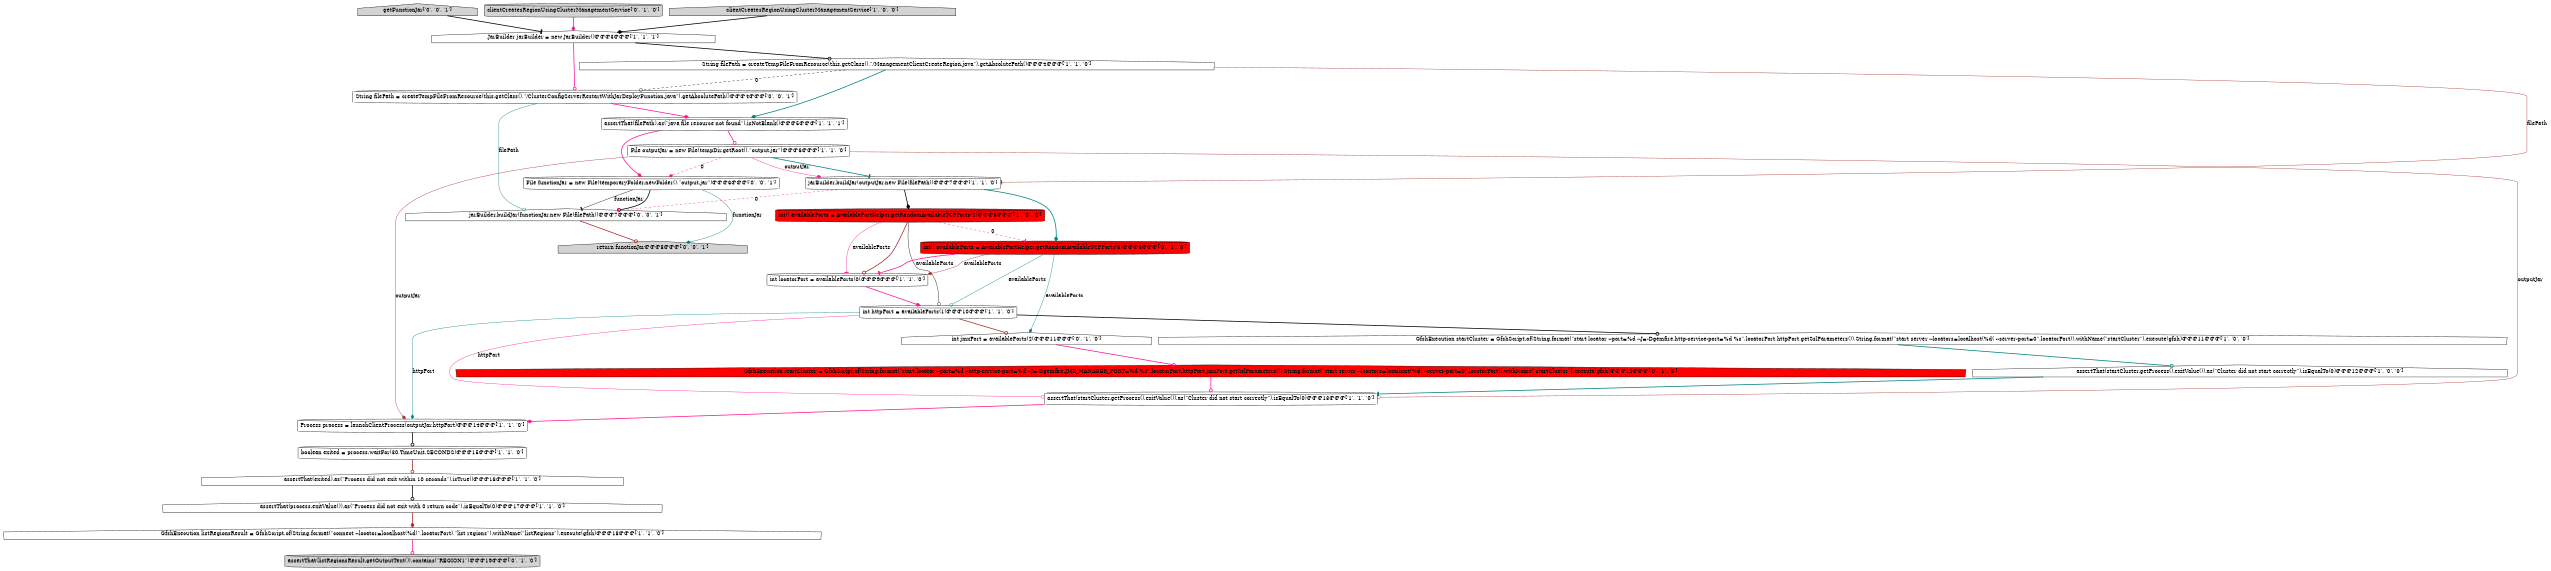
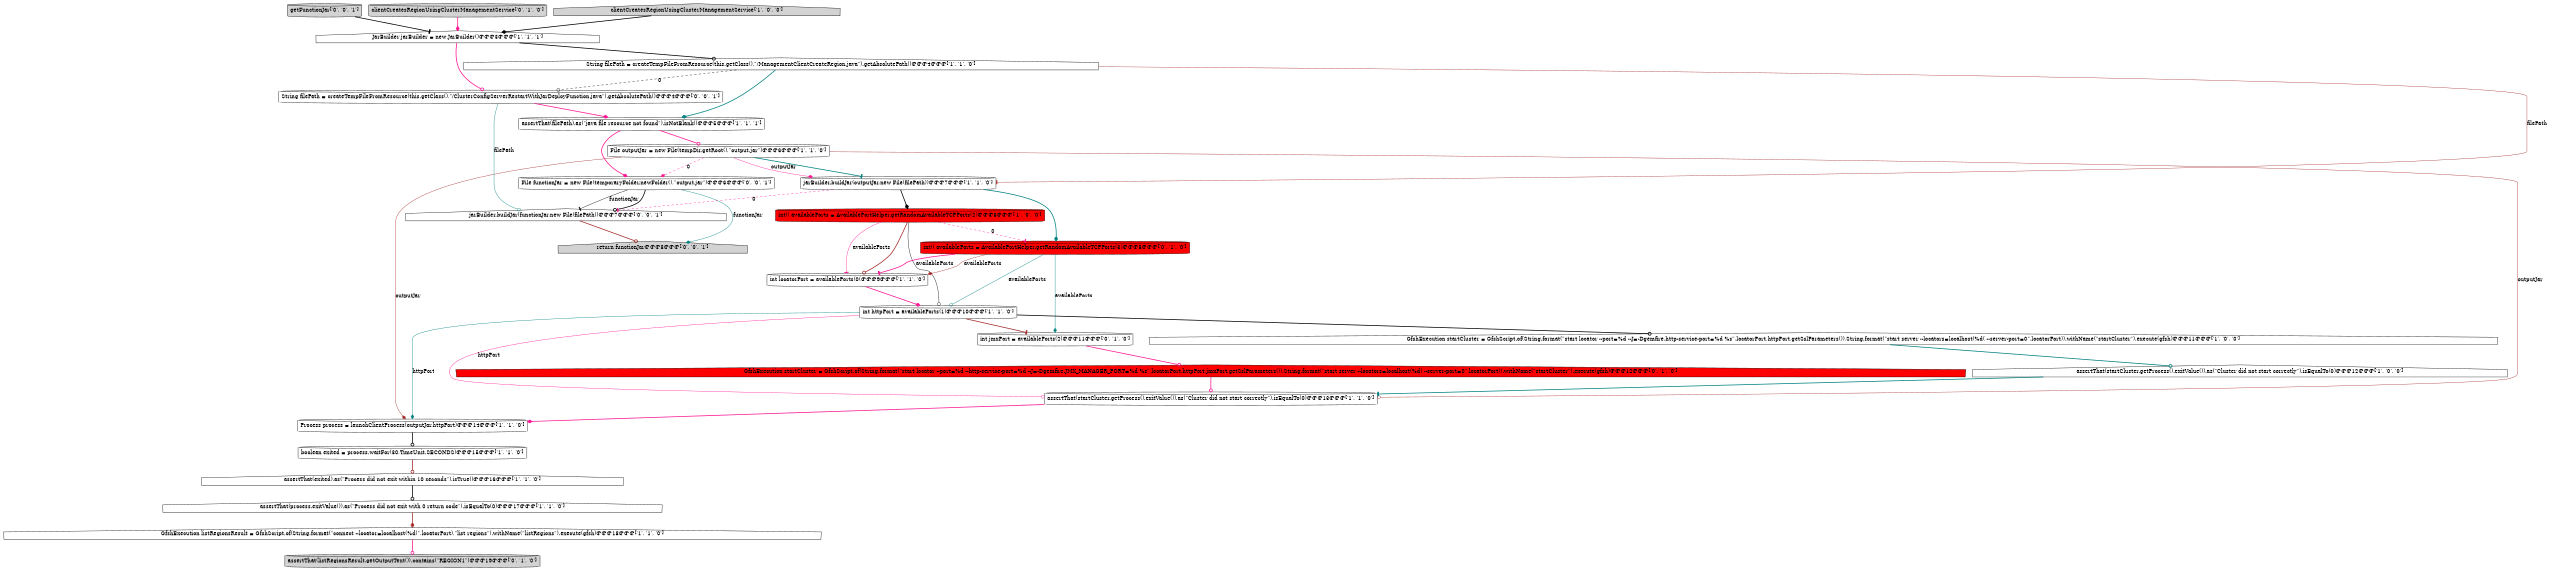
  digraph {
    node [fillcolor=white shape=cylinder style=filled]
    edge [arrowhead=odot color=deeppink style=bold]
    n1 [label="jarBuilder.buildJar(functionJar,new File(filePath))@@@7@@@['0', '0', '1']" shape=house]
    n2 [fillcolor=lightgray label="return functionJar@@@8@@@['0', '0', '1']" shape=house]
    n3 [label="assertThat(filePath).as(\"java file resource not found\").isNotBlank()@@@5@@@['1', '1', '1']"]
    n4 [label="File functionJar = new File(temporaryFolder.newFolder(),\"output.jar\")@@@6@@@['0', '0', '1']"]
    n5 [label="File outputJar = new File(tempDir.getRoot(),\"output.jar\")@@@6@@@['1', '1', '0']"]
    n6 [label="assertThat(startCluster.getProcess().exitValue()).as(\"Cluster did not start correctly\").isEqualTo(0)@@@13@@@['1', '1', '0']"]
    n7 [label="Process process = launchClientProcess(outputJar,httpPort)@@@14@@@['1', '1', '0']"]
    n8 [label="jarBuilder.buildJar(outputJar,new File(filePath))@@@7@@@['1', '1', '0']"]
    n9 [label="boolean exited = process.waitFor(30,TimeUnit.SECONDS)@@@15@@@['1', '1', '0']"]
    n10 [label="assertThat(exited).as(\"Process did not exit within 10 seconds\").isTrue()@@@16@@@['1', '1', '0']" shape=house]
    n11 [label="assertThat(process.exitValue()).as(\"Process did not exit with 0 return code\").isEqualTo(0)@@@17@@@['1', '1', '0']" shape=house]
    n12 [fillcolor=red label="GfshExecution startCluster = GfshScript.of(String.format(\"start locator --port=%d --http-service-port=%d --J=-Dgemfire.JMX_MANAGER_PORT=%d %s\",locatorPort,httpPort,jmxPort,getSslParameters()),String.format(\"start server --locators=localhost(%d( --server-port=0\",locatorPort)).withName(\"startCluster\").execute(gfsh)@@@12@@@['0', '1', '0']" shape=house]
-   n13 [label="int jmxPort = availablePorts(2(@@@11@@@['0', '1', '0']" shape=house]
+   n13 [label="int jmxPort = availablePorts(2(@@@11@@@['0', '1', '0']"]
    n14 [fillcolor=red label="int(( availablePorts = AvailablePortHelper.getRandomAvailableTCPPorts(2)@@@8@@@['1', '0', '0']"]
    n15 [fillcolor=red label="int(( availablePorts = AvailablePortHelper.getRandomAvailableTCPPorts(3)@@@8@@@['0', '1', '0']"]
    n16 [label="int locatorPort = availablePorts(0(@@@9@@@['1', '1', '0']"]
    n17 [label="int httpPort = availablePorts(1(@@@10@@@['1', '1', '0']"]
    n18 [label="GfshExecution startCluster = GfshScript.of(String.format(\"start locator --port=%d --J=-Dgemfire.http-service-port=%d %s\",locatorPort,httpPort,getSslParameters()),String.format(\"start server --locators=localhost(%d( --server-port=0\",locatorPort)).withName(\"startCluster\").execute(gfsh)@@@11@@@['1', '0', '0']" shape=house]
-   n19 [fillcolor=lightgray label="getFunctionJar['0', '0', '1']" shape=house]
+   n19 [fillcolor=lightgray label="getFunctionJar['0', '0', '1']"]
    n20 [label="JarBuilder jarBuilder = new JarBuilder()@@@3@@@['1', '1', '1']" shape=house]
    n21 [label="String filePath = createTempFileFromResource(this.getClass(),\"/ManagementClientCreateRegion.java\").getAbsolutePath()@@@4@@@['1', '1', '0']" shape=house]
    n22 [label="String filePath = createTempFileFromResource(this.getClass(),\"/ClusterConfigServerRestartWithJarDeployFunction.java\").getAbsolutePath()@@@4@@@['0', '0', '1']"]
    n23 [fillcolor=lightgray label="assertThat(listRegionsResult.getOutputText()).contains(\"REGION1\")@@@19@@@['0', '1', '0']"]
    n24 [label="GfshExecution listRegionsResult = GfshScript.of(String.format(\"connect --locator=localhost(%d(\",locatorPort),\"list regions\").withName(\"listRegions\").execute(gfsh)@@@18@@@['1', '1', '0']" shape=house]
    n25 [label="assertThat(startCluster.getProcess().exitValue()).as(\"Cluster did not start correctly\").isEqualTo(0)@@@12@@@['1', '0', '0']" shape=house]
    n26 [fillcolor=lightgray label="clientCreatesRegionUsingClusterManagementService['0', '1', '0']"]
    n27 [fillcolor=lightgray label="clientCreatesRegionUsingClusterManagementService['1', '0', '0']" shape=house]
    n1 -> n2 [color=brown]
    n3 -> n4 [arrowhead=diamond]
    n3 -> n5
    n4 -> n1 [arrowhead=tee color=black label=functionJar style=solid]
    n4 -> n1 [color=black]
    n4 -> n2 [arrowhead=diamond color=teal label=functionJar style=solid]
    n5 -> n4 [arrowhead=diamond label=0 style=dashed]
    n5 -> n6 [color=brown label=outputJar style=solid]
    n5 -> n7 [arrowhead=diamond color=brown label=outputJar style=solid]
    n5 -> n8 [arrowhead=tee color=teal]
    n5 -> n8 [arrowhead=diamond label=outputJar style=solid]
    n6 -> n7 [arrowhead=diamond]
    n7 -> n9 [color=black]
    n8 -> n1 [arrowhead=tee label=0 style=dashed]
    n8 -> n14 [arrowhead=diamond color=black]
    n8 -> n15 [arrowhead=diamond color=teal]
    n9 -> n10 [color=brown]
    n10 -> n11 [color=black]
    n11 -> n24 [arrowhead=diamond color=brown]
    n12 -> n6
    n13 -> n12
    n14 -> n15 [arrowhead=tee label=0 style=dashed]
    n14 -> n16 [arrowhead=tee label=availablePorts style=solid]
    n14 -> n16 [color=brown]
    n14 -> n17 [color=black label=availablePorts style=solid]
    n15 -> n13 [arrowhead=diamond color=teal label=availablePorts style=solid]
    n15 -> n16 [arrowhead=diamond color=brown label=availablePorts style=solid]
    n15 -> n16 [arrowhead=tee]
    n15 -> n17 [color=teal label=availablePorts style=solid]
    n16 -> n17 [arrowhead=diamond]
    n17 -> n6 [label=httpPort style=solid]
    n17 -> n7 [arrowhead=diamond color=teal label=httpPort style=solid]
-   n17 -> n13 [color=brown]
+   n17 -> n13 [arrowhead=tee color=brown]
    n17 -> n18 [color=black]
    n18 -> n25 [color=teal]
    n19 -> n20 [arrowhead=tee color=black]
    n20 -> n21 [color=black]
    n20 -> n22
    n21 -> n3 [arrowhead=diamond color=teal]
    n21 -> n8 [arrowhead=tee color=brown label=filePath style=solid]
    n21 -> n22 [color=black label=0 style=dashed]
    n22 -> n1 [color=teal label=filePath style=solid]
    n22 -> n3 [arrowhead=diamond]
    n24 -> n23
    n25 -> n6 [arrowhead=tee color=teal]
    n26 -> n20 [arrowhead=diamond]
    n27 -> n20 [arrowhead=diamond color=black]
  }
